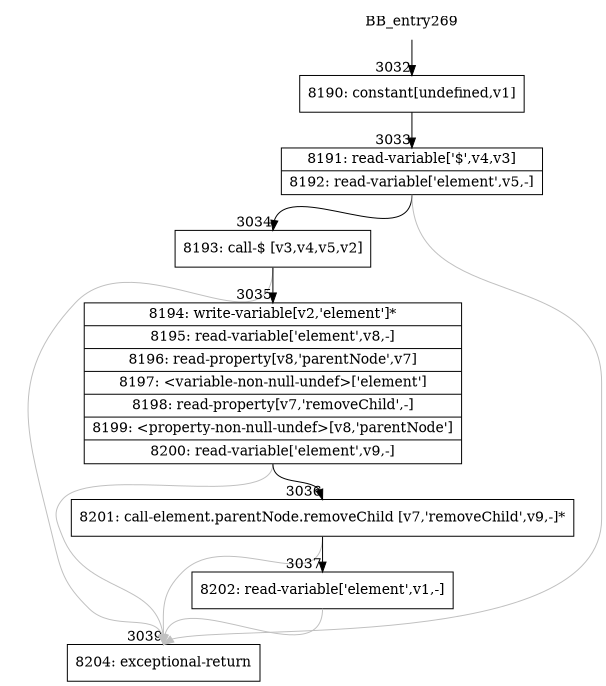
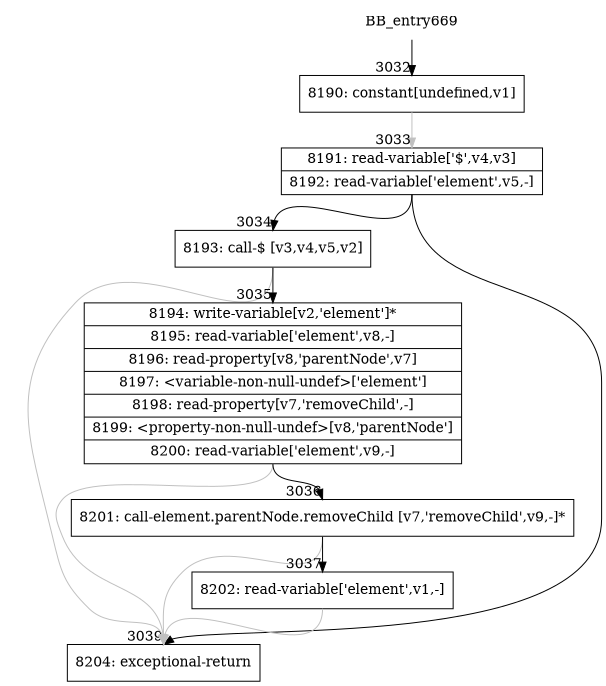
  digraph {
    rankdir=TD
    node [shape=record]
    edge [headport=n tailport=s]
-   BB_entry269 [shape=none]
+   BB_entry269 [shape=none label=BB_entry669]
    n2 [label="{8190: constant[undefined,v1]}"]
    n3 [label="{8191: read-variable['$',v4,v3]|8192: read-variable['element',v5,-]}"]
    n4 [label="{8193: call-$ [v3,v4,v5,v2]}"]
    n5 [label="{8204: exceptional-return}"]
    n6 [label="{8194: write-variable[v2,'element']*|8195: read-variable['element',v8,-]|8196: read-property[v8,'parentNode',v7]|8197: \<variable-non-null-undef\>['element']|8198: read-property[v7,'removeChild',-]|8199: \<property-non-null-undef\>[v8,'parentNode']|8200: read-variable['element',v9,-]}"]
    n7 [label="{8201: call-element.parentNode.removeChild [v7,'removeChild',v9,-]*}"]
    n8 [label="{8202: read-variable['element',v1,-]}"]
    BB_entry269 -> n2 [headlabel="    3032"]
-   n2 -> n3 [headlabel="      3033"]
+   n2 -> n3 [headlabel="      3033" color=gray]
    n3 -> n4 [headlabel="      3034"]
-   n3 -> n5 [color=gray headlabel="      3039"]
+   n3 -> n5 [color=black headlabel="      3039"]
    n4 -> n5 [color=gray]
    n4 -> n6 [headlabel="      3035"]
    n6 -> n5 [color=gray]
    n6 -> n7 [headlabel="      3036"]
    n7 -> n5 [color=gray]
    n7 -> n8 [headlabel="      3037"]
    n8 -> n5 [color=gray]
  }
